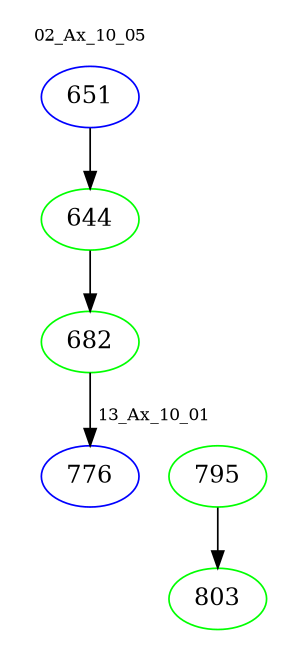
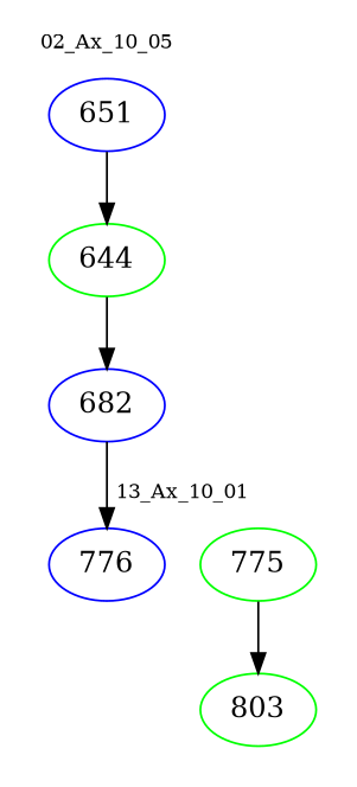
  digraph {
    node [color=green]
    edge [color=black]
    n1 [label=644]
    n2 [color=blue label=651]
-   n3 [label=682]
-   n4 [label=795]
+   n3 [color=blue label=682]
+   n4 [label=775]
    n5 [color=blue label=776]
    n6 [label=803]
    subgraph cluster_1 {
      color=white
      fontsize=10
      label="02_Ax_10_05"
      n1
      n2
      n3
    }
    subgraph cluster_2 {
      color=white
      fontsize=10
      label="13_Ax_10_01"
      n4
      n5
      n6
    }
    n1 -> n3
    n2 -> n1
    n3 -> n5
    n4 -> n6
  }
